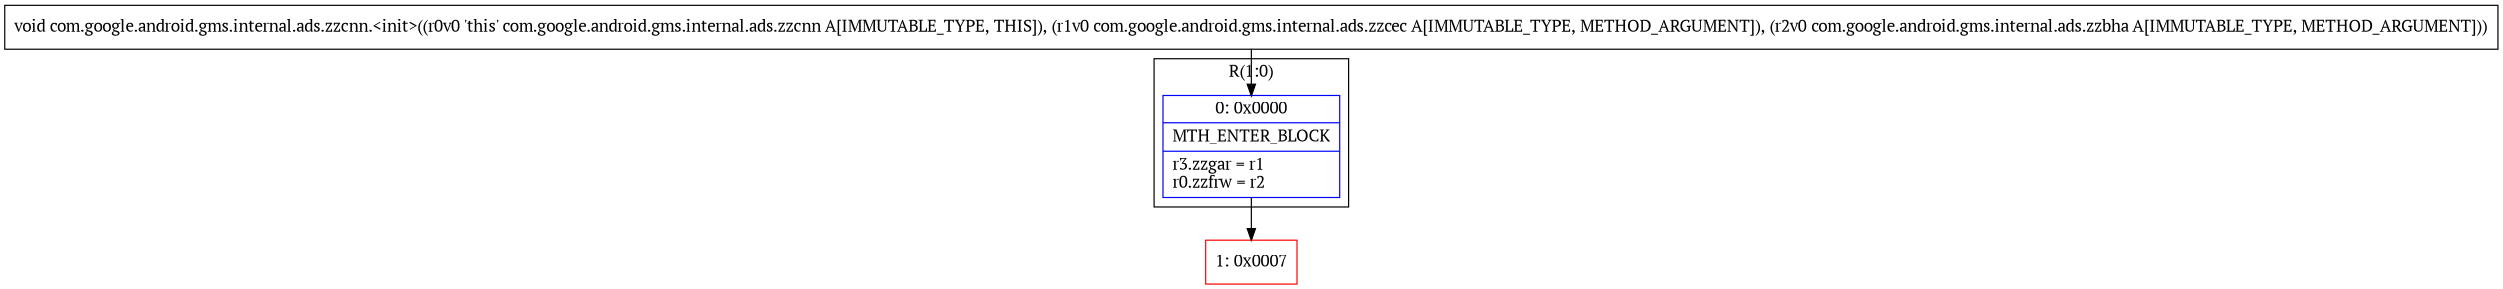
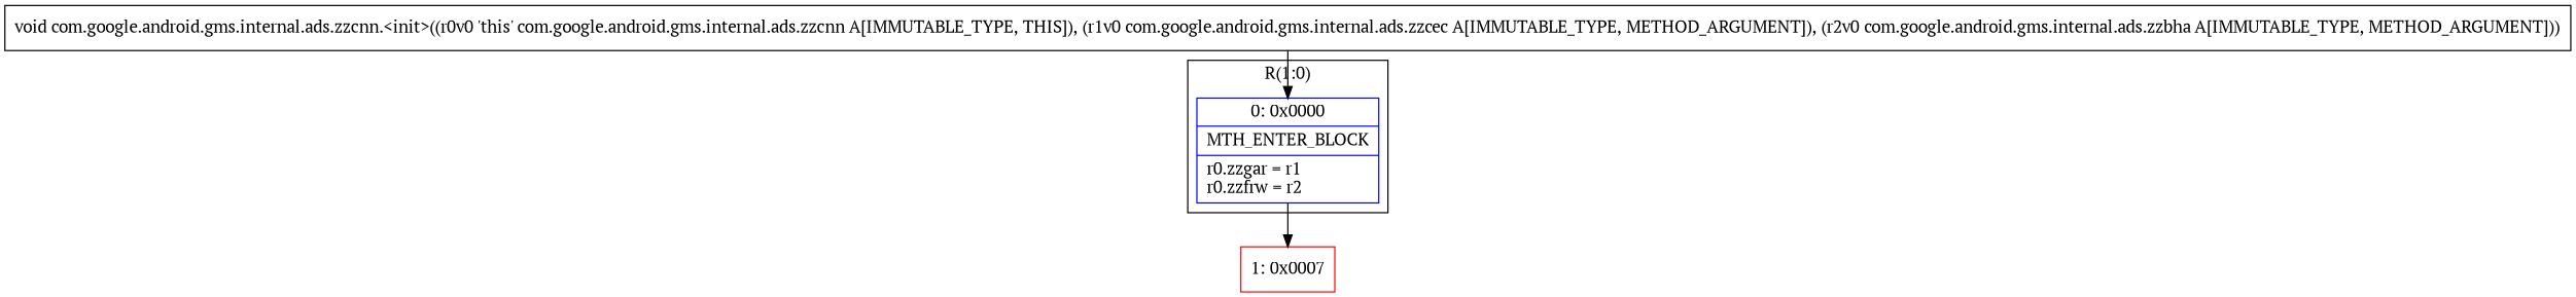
  digraph {
    fontname="PT Serif"
    node [shape=record fontname="PT Serif"]
    edge [fontname="PT Serif"]
-   n1 [color=blue label="{0\:\ 0x0000|MTH_ENTER_BLOCK\l|r3.zzgar = r1\lr0.zzfrw = r2\l}"]
+   n1 [color=blue label="{0\:\ 0x0000|MTH_ENTER_BLOCK\l|r0.zzgar = r1\lr0.zzfrw = r2\l}"]
    n2 [color=red label="{1\:\ 0x0007}"]
    n3 [label="{void com.google.android.gms.internal.ads.zzcnn.\<init\>((r0v0 'this' com.google.android.gms.internal.ads.zzcnn A[IMMUTABLE_TYPE, THIS]), (r1v0 com.google.android.gms.internal.ads.zzcec A[IMMUTABLE_TYPE, METHOD_ARGUMENT]), (r2v0 com.google.android.gms.internal.ads.zzbha A[IMMUTABLE_TYPE, METHOD_ARGUMENT])) }"]
    subgraph cluster_1 {
      label="R(1:0)"
      n1
    }
    n1 -> n2
    n3 -> n1
  }
